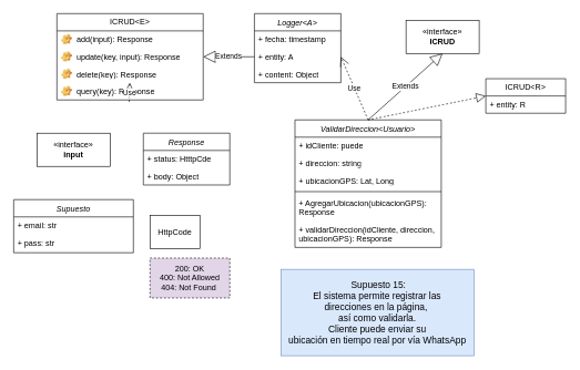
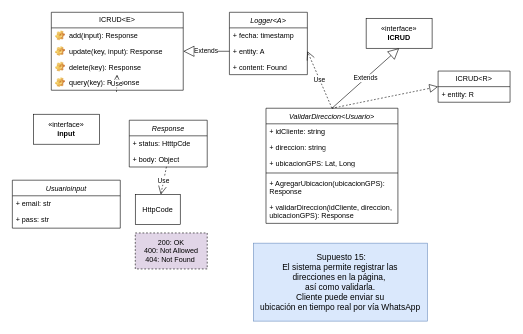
  <mxCell id="0" />
  <mxCell id="1" parent="0" />
  <mxCell id="2" value="&lt;font style=&quot;font-size: 14px;&quot;&gt;&amp;nbsp;Supuesto 15:&lt;/font&gt;&lt;div&gt;&amp;nbsp;&lt;font style=&quot;font-size: 14px;&quot;&gt;El sistema permite registrar las&amp;nbsp;&lt;/font&gt;&lt;/div&gt;&lt;div&gt;&lt;font style=&quot;font-size: 14px;&quot;&gt;direcciones en la página,&amp;nbsp;&lt;/font&gt;&lt;/div&gt;&lt;div&gt;&lt;span style=&quot;background-color: transparent; color: light-dark(rgb(0, 0, 0), rgb(255, 255, 255));&quot;&gt;&lt;font style=&quot;font-size: 14px;&quot;&gt;así como validarla.&lt;/font&gt;&lt;/span&gt;&lt;/div&gt;&lt;div&gt;&lt;font style=&quot;font-size: 14px;&quot;&gt;&amp;nbsp;Cliente puede enviar su&amp;nbsp;&lt;/font&gt;&lt;/div&gt;&lt;div&gt;&lt;font style=&quot;font-size: 14px;&quot;&gt;ubicación en tiempo real&lt;span style=&quot;background-color: transparent; color: light-dark(rgb(0, 0, 0), rgb(255, 255, 255));&quot;&gt;&amp;nbsp;por vía WhatsApp&lt;/span&gt;&lt;/font&gt;&lt;/div&gt;" style="html=1;whiteSpace=wrap;fillColor=#dae8fc;strokeColor=#6c8ebf;" vertex="1" parent="1"><mxGeometry x="422" y="405" width="290" height="130" as="geometry" /></mxCell>
  <mxCell id="3" value="ValidarDireccion&lt;Usuario&gt;" style="swimlane;fontStyle=2;align=center;verticalAlign=top;childLayout=stackLayout;horizontal=1;startSize=26;horizontalStack=0;resizeParent=1;resizeLast=0;collapsible=1;marginBottom=0;rounded=0;shadow=0;strokeWidth=1;" vertex="1" parent="1"><mxGeometry x="443" y="180" width="220" height="192" as="geometry"><mxRectangle x="230" y="140" width="160" height="26" as="alternateBounds" /></mxGeometry></mxCell>
- <mxCell id="4" value="+ idCliente: puede" style="text;strokeColor=none;fillColor=none;align=left;verticalAlign=top;spacingLeft=4;spacingRight=4;overflow=hidden;rotatable=0;points=[[0,0.5],[1,0.5]];portConstraint=eastwest;whiteSpace=wrap;html=1;" vertex="1" parent="3"><mxGeometry y="26" width="220" height="26" as="geometry" /></mxCell>
+ <mxCell id="4" value="+ idCliente: string" style="text;strokeColor=none;fillColor=none;align=left;verticalAlign=top;spacingLeft=4;spacingRight=4;overflow=hidden;rotatable=0;points=[[0,0.5],[1,0.5]];portConstraint=eastwest;whiteSpace=wrap;html=1;" vertex="1" parent="3"><mxGeometry y="26" width="220" height="26" as="geometry" /></mxCell>
  <mxCell id="5" value="+ direccion: string" style="text;strokeColor=none;fillColor=none;align=left;verticalAlign=top;spacingLeft=4;spacingRight=4;overflow=hidden;rotatable=0;points=[[0,0.5],[1,0.5]];portConstraint=eastwest;whiteSpace=wrap;html=1;" vertex="1" parent="3"><mxGeometry y="52" width="220" height="26" as="geometry" /></mxCell>
  <mxCell id="6" value="+ ubicacionGPS: Lat, Long" style="text;strokeColor=none;fillColor=none;align=left;verticalAlign=top;spacingLeft=4;spacingRight=4;overflow=hidden;rotatable=0;points=[[0,0.5],[1,0.5]];portConstraint=eastwest;whiteSpace=wrap;html=1;" vertex="1" parent="3"><mxGeometry y="78" width="220" height="26" as="geometry" /></mxCell>
  <mxCell id="7" value="" style="line;html=1;strokeWidth=1;align=left;verticalAlign=middle;spacingTop=-1;spacingLeft=3;spacingRight=3;rotatable=0;labelPosition=right;points=[];portConstraint=eastwest;" vertex="1" parent="3"><mxGeometry y="104" width="220" height="8" as="geometry" /></mxCell>
  <mxCell id="8" value="+ AgregarUbicacion(ubicacionGPS): Response" style="text;strokeColor=none;fillColor=none;align=left;verticalAlign=top;spacingLeft=4;spacingRight=4;overflow=hidden;rotatable=0;points=[[0,0.5],[1,0.5]];portConstraint=eastwest;whiteSpace=wrap;html=1;" vertex="1" parent="3"><mxGeometry y="112" width="220" height="40" as="geometry" /></mxCell>
  <mxCell id="9" value="+ validarDireccion(idCliente, direccion, ubicacionGPS): Response" style="text;strokeColor=none;fillColor=none;align=left;verticalAlign=top;spacingLeft=4;spacingRight=4;overflow=hidden;rotatable=0;points=[[0,0.5],[1,0.5]];portConstraint=eastwest;whiteSpace=wrap;html=1;" vertex="1" parent="3"><mxGeometry y="152" width="220" height="40" as="geometry" /></mxCell>
  <mxCell id="10" value="ICRUD&amp;lt;E&amp;gt;" style="swimlane;fontStyle=0;childLayout=stackLayout;horizontal=1;startSize=26;fillColor=none;horizontalStack=0;resizeParent=1;resizeParentMax=0;resizeLast=0;collapsible=1;marginBottom=0;whiteSpace=wrap;html=1;" vertex="1" parent="1"><mxGeometry x="85" y="20" width="220" height="130" as="geometry" /></mxCell>
  <mxCell id="11" value="add(input): Response" style="label;fontStyle=0;strokeColor=none;fillColor=none;align=left;verticalAlign=top;overflow=hidden;spacingLeft=28;spacingRight=4;rotatable=0;points=[[0,0.5],[1,0.5]];portConstraint=eastwest;imageWidth=16;imageHeight=16;whiteSpace=wrap;html=1;image=img/clipart/Gear_128x128.png" vertex="1" parent="10"><mxGeometry y="26" width="220" height="26" as="geometry" /></mxCell>
  <mxCell id="12" value="update(key, input): Response" style="label;fontStyle=0;strokeColor=none;fillColor=none;align=left;verticalAlign=top;overflow=hidden;spacingLeft=28;spacingRight=4;rotatable=0;points=[[0,0.5],[1,0.5]];portConstraint=eastwest;imageWidth=16;imageHeight=16;whiteSpace=wrap;html=1;image=img/clipart/Gear_128x128.png" vertex="1" parent="10"><mxGeometry y="52" width="220" height="26" as="geometry" /></mxCell>
  <mxCell id="13" value="delete(key): Response" style="label;fontStyle=0;strokeColor=none;fillColor=none;align=left;verticalAlign=top;overflow=hidden;spacingLeft=28;spacingRight=4;rotatable=0;points=[[0,0.5],[1,0.5]];portConstraint=eastwest;imageWidth=16;imageHeight=16;whiteSpace=wrap;html=1;image=img/clipart/Gear_128x128.png" vertex="1" parent="10"><mxGeometry y="78" width="220" height="26" as="geometry" /></mxCell>
  <mxCell id="14" value="query(key): Response" style="label;fontStyle=0;strokeColor=none;fillColor=none;align=left;verticalAlign=top;overflow=hidden;spacingLeft=28;spacingRight=4;rotatable=0;points=[[0,0.5],[1,0.5]];portConstraint=eastwest;imageWidth=16;imageHeight=16;whiteSpace=wrap;html=1;image=img/clipart/Gear_128x128.png" vertex="1" parent="10"><mxGeometry y="104" width="220" height="26" as="geometry" /></mxCell>
- <mxCell id="15" value="«interface»&lt;br&gt;&lt;b&gt;input&lt;/b&gt;" style="html=1;whiteSpace=wrap;" vertex="1" parent="1"><mxGeometry x="55" y="200" width="110" height="50" as="geometry" /></mxCell>
+ <mxCell id="15" value="«interface»&lt;br&gt;&lt;b&gt;input&lt;/b&gt;" style="html=1;whiteSpace=wrap;" vertex="1" parent="1"><mxGeometry x="55" y="190" width="110" height="50" as="geometry" /></mxCell>
  <mxCell id="16" value="Use" style="endArrow=open;endSize=12;dashed=1;html=1;rounded=0;exitX=0.494;exitY=1.108;exitDx=0;exitDy=0;exitPerimeter=0;" edge="1" parent="1" source="14" target="13"><mxGeometry width="160" relative="1" as="geometry"><mxPoint x="235" y="250" as="sourcePoint" /><mxPoint x="155" y="240" as="targetPoint" /></mxGeometry></mxCell>
- <mxCell id="17" value="Supuesto" style="swimlane;fontStyle=2;align=center;verticalAlign=top;childLayout=stackLayout;horizontal=1;startSize=26;horizontalStack=0;resizeParent=1;resizeLast=0;collapsible=1;marginBottom=0;rounded=0;shadow=0;strokeWidth=1;" vertex="1" parent="1"><mxGeometry x="20" y="300" width="180" height="80" as="geometry"><mxRectangle x="230" y="140" width="160" height="26" as="alternateBounds" /></mxGeometry></mxCell>
+ <mxCell id="17" value="Usuarioinput" style="swimlane;fontStyle=2;align=center;verticalAlign=top;childLayout=stackLayout;horizontal=1;startSize=26;horizontalStack=0;resizeParent=1;resizeLast=0;collapsible=1;marginBottom=0;rounded=0;shadow=0;strokeWidth=1;" vertex="1" parent="1"><mxGeometry x="20" y="300" width="180" height="80" as="geometry"><mxRectangle x="230" y="140" width="160" height="26" as="alternateBounds" /></mxGeometry></mxCell>
  <mxCell id="18" value="+ email: str" style="text;strokeColor=none;fillColor=none;align=left;verticalAlign=top;spacingLeft=4;spacingRight=4;overflow=hidden;rotatable=0;points=[[0,0.5],[1,0.5]];portConstraint=eastwest;whiteSpace=wrap;html=1;" vertex="1" parent="17"><mxGeometry y="26" width="180" height="26" as="geometry" /></mxCell>
  <mxCell id="19" value="+ pass: str" style="text;strokeColor=none;fillColor=none;align=left;verticalAlign=top;spacingLeft=4;spacingRight=4;overflow=hidden;rotatable=0;points=[[0,0.5],[1,0.5]];portConstraint=eastwest;whiteSpace=wrap;html=1;" vertex="1" parent="17"><mxGeometry y="52" width="180" height="26" as="geometry" /></mxCell>
  <mxCell id="20" value="Response" style="swimlane;fontStyle=2;align=center;verticalAlign=top;childLayout=stackLayout;horizontal=1;startSize=26;horizontalStack=0;resizeParent=1;resizeLast=0;collapsible=1;marginBottom=0;rounded=0;shadow=0;strokeWidth=1;" vertex="1" parent="1"><mxGeometry x="215" y="200" width="130" height="78" as="geometry"><mxRectangle x="230" y="140" width="160" height="26" as="alternateBounds" /></mxGeometry></mxCell>
  <mxCell id="21" value="+ status: HtttpCde" style="text;strokeColor=none;fillColor=none;align=left;verticalAlign=top;spacingLeft=4;spacingRight=4;overflow=hidden;rotatable=0;points=[[0,0.5],[1,0.5]];portConstraint=eastwest;whiteSpace=wrap;html=1;" vertex="1" parent="20"><mxGeometry y="26" width="130" height="26" as="geometry" /></mxCell>
  <mxCell id="22" value="+ body: Object" style="text;strokeColor=none;fillColor=none;align=left;verticalAlign=top;spacingLeft=4;spacingRight=4;overflow=hidden;rotatable=0;points=[[0,0.5],[1,0.5]];portConstraint=eastwest;whiteSpace=wrap;html=1;" vertex="1" parent="20"><mxGeometry y="52" width="130" height="26" as="geometry" /></mxCell>
  <mxCell id="23" value="HttpCode" style="html=1;whiteSpace=wrap;" vertex="1" parent="1"><mxGeometry x="225" y="324" width="75" height="50" as="geometry" /></mxCell>
+ <mxCell id="24" value="Use" style="endArrow=open;endSize=12;dashed=1;html=1;rounded=0;exitX=0.477;exitY=0.985;exitDx=0;exitDy=0;exitPerimeter=0;" edge="1" parent="1" source="22" target="23"><mxGeometry width="160" relative="1" as="geometry"><mxPoint x="510" y="280" as="sourcePoint" /><mxPoint x="455" y="327" as="targetPoint" /></mxGeometry></mxCell>
  <mxCell id="25" value="«interface»&lt;br&gt;&lt;b&gt;ICRUD&lt;/b&gt;" style="html=1;whiteSpace=wrap;" vertex="1" parent="1"><mxGeometry x="610" y="30" width="110" height="50" as="geometry" /></mxCell>
  <mxCell id="26" value="Extends" style="endArrow=block;endSize=16;endFill=0;html=1;rounded=0;exitX=0.5;exitY=0;exitDx=0;exitDy=0;entryX=0.5;entryY=1;entryDx=0;entryDy=0;" edge="1" parent="1" source="3" target="25"><mxGeometry width="160" relative="1" as="geometry"><mxPoint x="505" y="290" as="sourcePoint" /><mxPoint x="505" y="230" as="targetPoint" /><Array as="points" /></mxGeometry></mxCell>
  <mxCell id="27" value="200: OK&lt;div&gt;400: Not Allowed&lt;/div&gt;&lt;div&gt;&lt;div&gt;404: Not Found&amp;nbsp;&lt;/div&gt;&lt;/div&gt;" style="html=1;whiteSpace=wrap;dashed=1;fillColor=#e1d5e7;" vertex="1" parent="1"><mxGeometry x="225" y="388" width="120" height="60" as="geometry" /></mxCell>
  <mxCell id="28" value="Logger&lt;A&gt;" style="swimlane;fontStyle=2;align=center;verticalAlign=top;childLayout=stackLayout;horizontal=1;startSize=26;horizontalStack=0;resizeParent=1;resizeLast=0;collapsible=1;marginBottom=0;rounded=0;shadow=0;strokeWidth=1;" vertex="1" parent="1"><mxGeometry x="382" y="20" width="130" height="104" as="geometry"><mxRectangle x="230" y="140" width="160" height="26" as="alternateBounds" /></mxGeometry></mxCell>
  <mxCell id="29" value="+ fecha: timestamp" style="text;strokeColor=none;fillColor=none;align=left;verticalAlign=top;spacingLeft=4;spacingRight=4;overflow=hidden;rotatable=0;points=[[0,0.5],[1,0.5]];portConstraint=eastwest;whiteSpace=wrap;html=1;" vertex="1" parent="28"><mxGeometry y="26" width="130" height="26" as="geometry" /></mxCell>
  <mxCell id="30" value="+ entity: A" style="text;strokeColor=none;fillColor=none;align=left;verticalAlign=top;spacingLeft=4;spacingRight=4;overflow=hidden;rotatable=0;points=[[0,0.5],[1,0.5]];portConstraint=eastwest;whiteSpace=wrap;html=1;" vertex="1" parent="28"><mxGeometry y="52" width="130" height="26" as="geometry" /></mxCell>
- <mxCell id="31" value="+ content: Object" style="text;strokeColor=none;fillColor=none;align=left;verticalAlign=top;spacingLeft=4;spacingRight=4;overflow=hidden;rotatable=0;points=[[0,0.5],[1,0.5]];portConstraint=eastwest;whiteSpace=wrap;html=1;" vertex="1" parent="28"><mxGeometry y="78" width="130" height="26" as="geometry" /></mxCell>
+ <mxCell id="31" value="+ content: Found" style="text;strokeColor=none;fillColor=none;align=left;verticalAlign=top;spacingLeft=4;spacingRight=4;overflow=hidden;rotatable=0;points=[[0,0.5],[1,0.5]];portConstraint=eastwest;whiteSpace=wrap;html=1;" vertex="1" parent="28"><mxGeometry y="78" width="130" height="26" as="geometry" /></mxCell>
  <mxCell id="32" value="Extends" style="endArrow=block;endSize=16;endFill=0;html=1;rounded=0;exitX=0;exitY=0.5;exitDx=0;exitDy=0;" edge="1" parent="1" source="30"><mxGeometry width="160" relative="1" as="geometry"><mxPoint x="325" y="264" as="sourcePoint" /><mxPoint x="305" y="85" as="targetPoint" /></mxGeometry></mxCell>
  <mxCell id="33" value="Use" style="endArrow=open;endSize=12;dashed=1;html=1;rounded=0;entryX=1;entryY=0.5;entryDx=0;entryDy=0;exitX=0.5;exitY=0;exitDx=0;exitDy=0;" edge="1" parent="1" source="3" target="30"><mxGeometry width="160" relative="1" as="geometry"><mxPoint x="628" y="200" as="sourcePoint" /><mxPoint x="415" y="220" as="targetPoint" /></mxGeometry></mxCell>
  <mxCell id="34" value="ICRUD&amp;lt;R&amp;gt;" style="swimlane;fontStyle=0;childLayout=stackLayout;horizontal=1;startSize=26;fillColor=none;horizontalStack=0;resizeParent=1;resizeParentMax=0;resizeLast=0;collapsible=1;marginBottom=0;whiteSpace=wrap;html=1;" vertex="1" parent="1"><mxGeometry x="730" y="118" width="120" height="52" as="geometry" /></mxCell>
  <mxCell id="35" value="+ entity: R" style="text;strokeColor=none;fillColor=none;align=left;verticalAlign=top;spacingLeft=4;spacingRight=4;overflow=hidden;rotatable=0;points=[[0,0.5],[1,0.5]];portConstraint=eastwest;whiteSpace=wrap;html=1;" vertex="1" parent="34"><mxGeometry y="26" width="120" height="26" as="geometry" /></mxCell>
  <mxCell id="36" value="" style="endArrow=block;dashed=1;endFill=0;endSize=12;html=1;rounded=0;fontSize=12;curved=1;entryX=0;entryY=0.5;entryDx=0;entryDy=0;exitX=0.5;exitY=0;exitDx=0;exitDy=0;" edge="1" parent="1" source="3" target="34"><mxGeometry width="160" relative="1" as="geometry"><mxPoint x="660" y="50" as="sourcePoint" /><mxPoint x="800" y="98" as="targetPoint" /></mxGeometry></mxCell>
